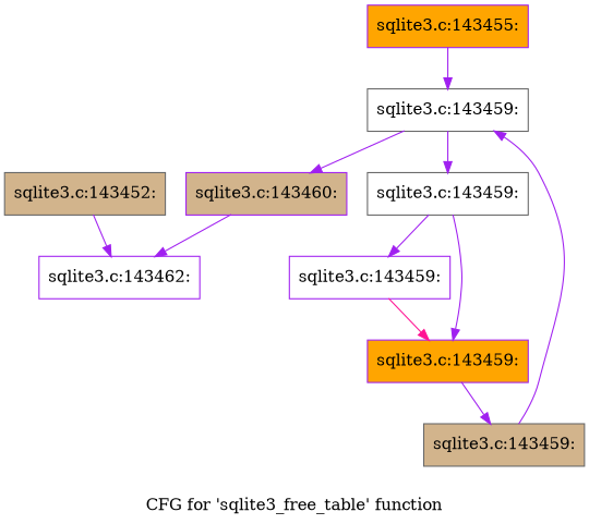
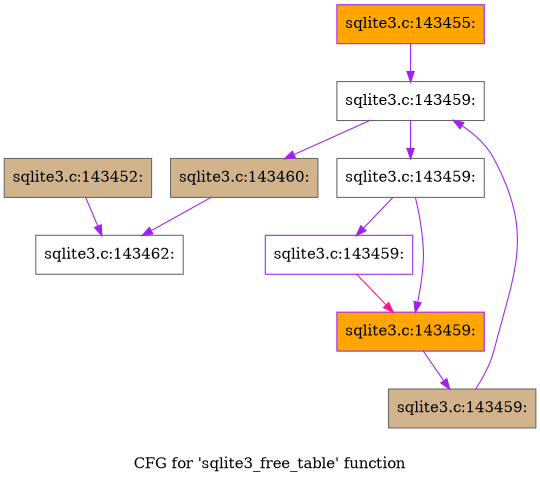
  digraph {
    label="CFG for 'sqlite3_free_table' function"
    node [color=purple fillcolor=white shape=record style=filled]
    edge [color=purple]
    n1 [color=gray40 fillcolor=tan label="{sqlite3.c:143452:}"]
-   n2 [label="{sqlite3.c:143462:}"]
+   n2 [color=gray40 label="{sqlite3.c:143462:}"]
    n3 [fillcolor=orange label="{sqlite3.c:143455:}"]
    n4 [color=gray40 label="{sqlite3.c:143459:}"]
    n5 [color=gray40 label="{sqlite3.c:143459:}"]
-   n6 [fillcolor=tan label="{sqlite3.c:143460:}"]
+   n6 [color=gray40 fillcolor=tan label="{sqlite3.c:143460:}"]
    n7 [label="{sqlite3.c:143459:}"]
    n8 [fillcolor=orange label="{sqlite3.c:143459:}"]
    n9 [color=gray40 fillcolor=tan label="{sqlite3.c:143459:}"]
    n1 -> n2
    n3 -> n4
    n4 -> n5
    n4 -> n6
    n5 -> n7
    n5 -> n8
    n6 -> n2
    n7 -> n8 [color=deeppink]
    n8 -> n9
    n9 -> n4
  }
